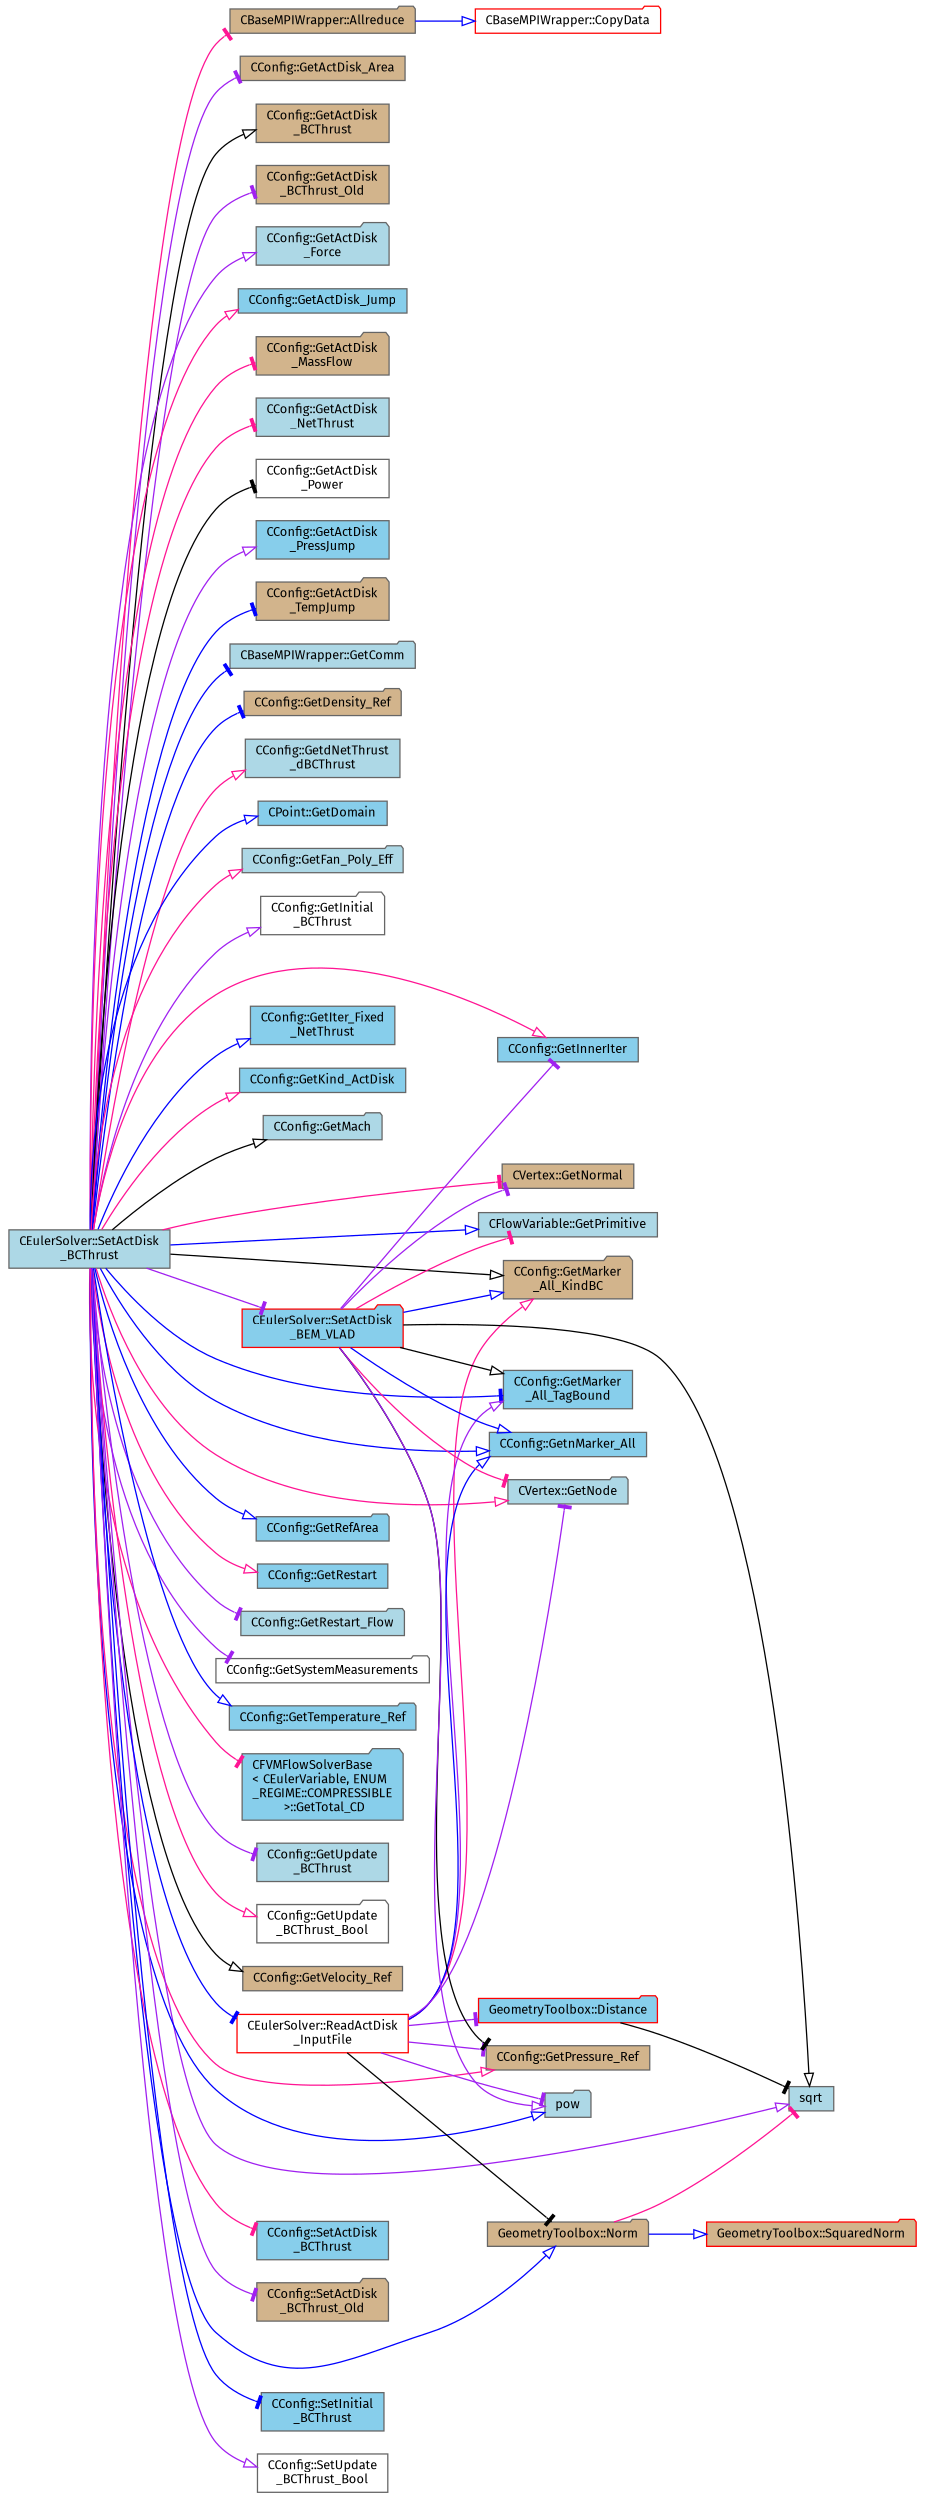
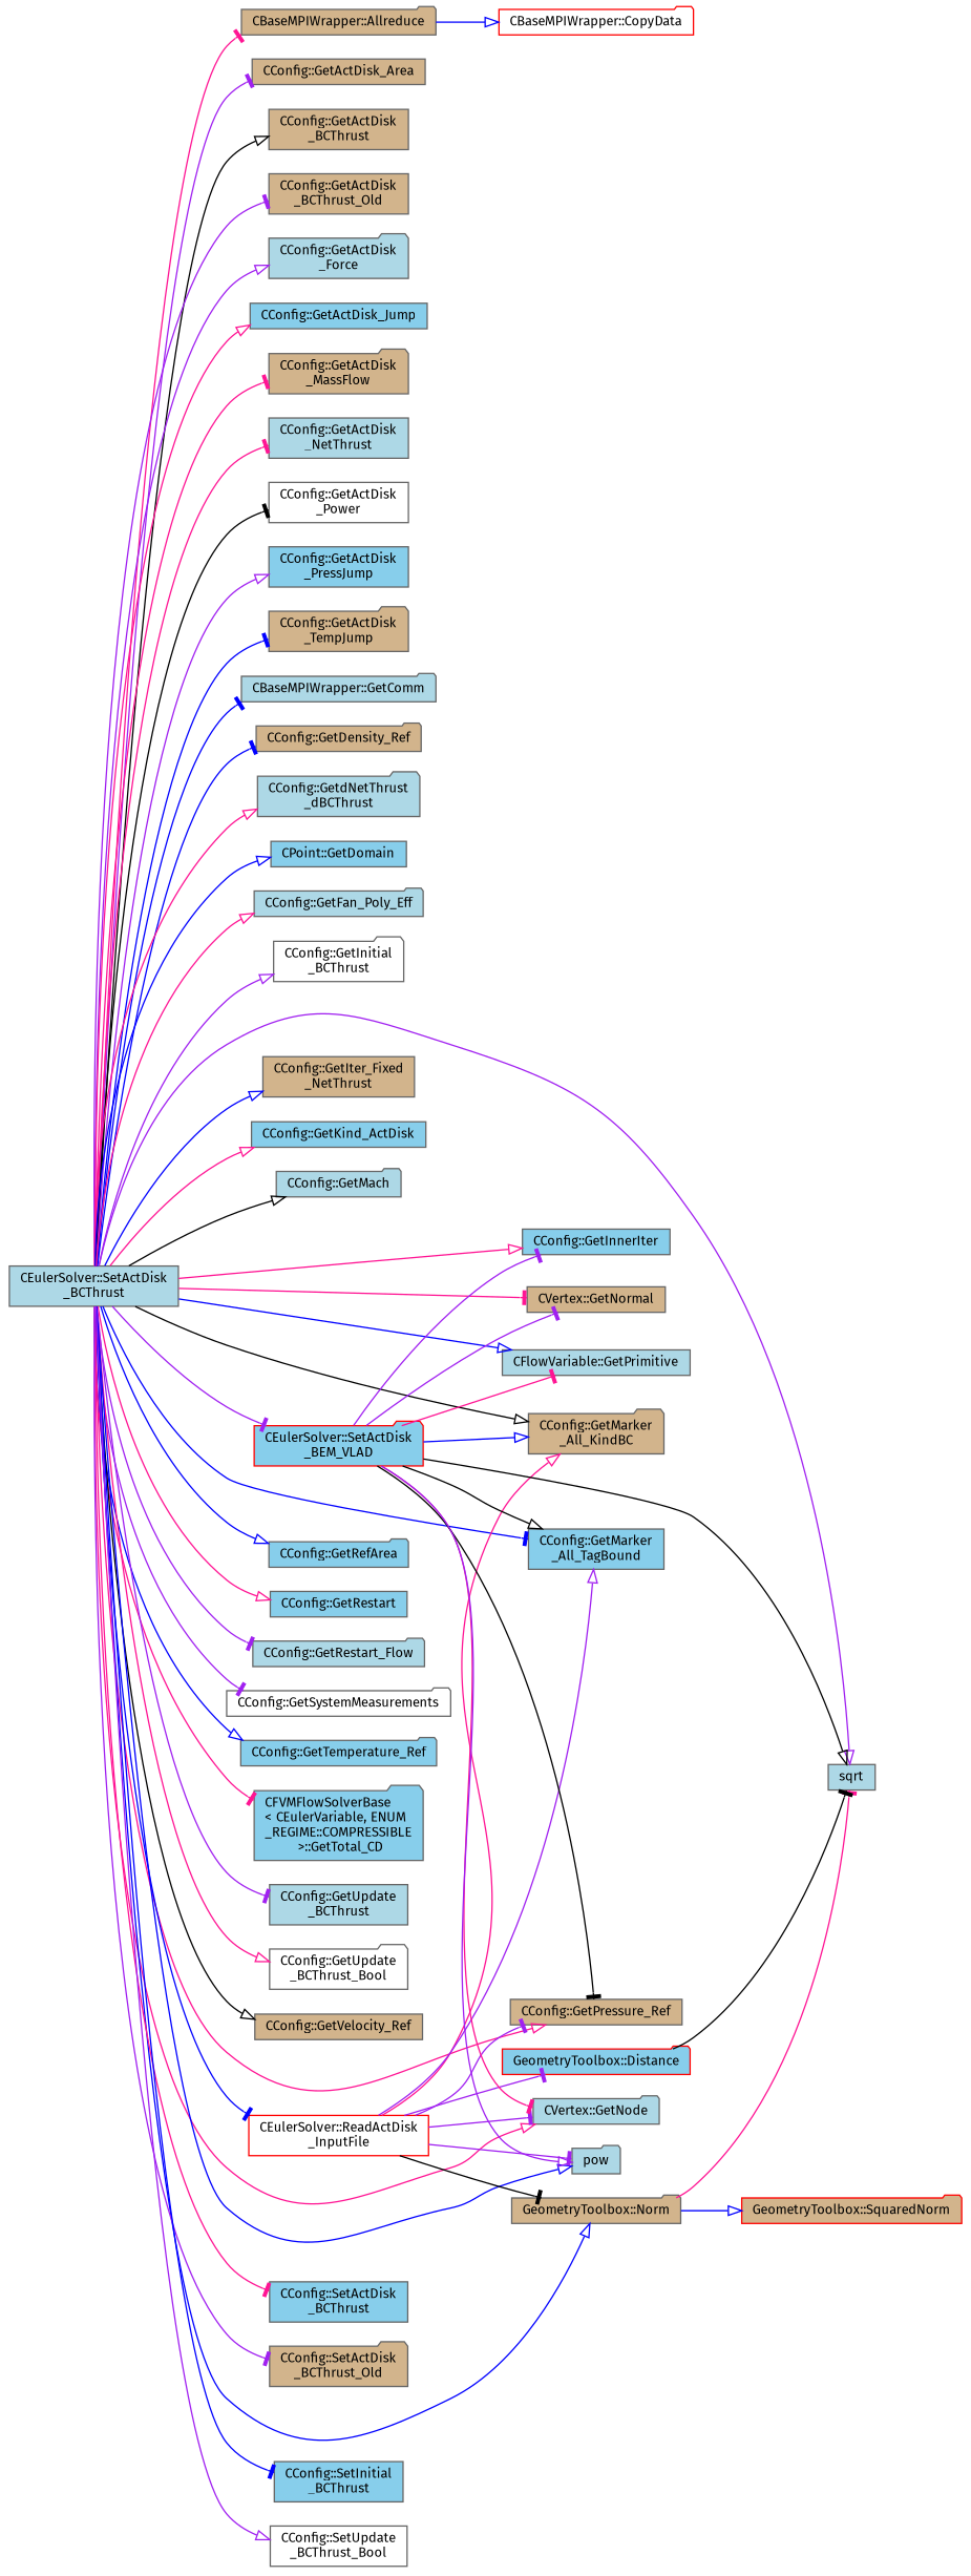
  digraph {
    fontname="Fira Sans"
    rankdir=LR
    node [color=grey40 fillcolor=tan fontname="Fira Sans" fontsize=10 shape=box style=filled]
    edge [arrowhead=onormal color=purple fontname="Fira Sans" fontsize=10 labelfontname=Helvetica labelfontsize=10 style=solid]
    n1 [color=gray40 fillcolor=lightblue fontcolor=black height=0.2 label="CEulerSolver::SetActDisk\l_BCThrust" width=0.4]
    n2 [height=0.2 label="CBaseMPIWrapper::Allreduce" shape=folder width=0.4]
    n3 [height=0.2 label="CConfig::GetActDisk_Area" width=0.4]
    n4 [height=0.2 label="CConfig::GetActDisk\l_BCThrust" width=0.4]
    n5 [height=0.2 label="CConfig::GetActDisk\l_BCThrust_Old" width=0.4]
    n6 [fillcolor=lightblue height=0.2 label="CConfig::GetActDisk\l_Force" shape=folder width=0.4]
    n7 [fillcolor=skyblue height=0.2 label="CConfig::GetActDisk_Jump" width=0.4]
    n8 [height=0.2 label="CConfig::GetActDisk\l_MassFlow" shape=folder width=0.4]
    n9 [fillcolor=lightblue height=0.2 label="CConfig::GetActDisk\l_NetThrust" width=0.4]
    n10 [fillcolor=white height=0.2 label="CConfig::GetActDisk\l_Power" width=0.4]
    n11 [fillcolor=skyblue height=0.2 label="CConfig::GetActDisk\l_PressJump" width=0.4]
    n12 [height=0.2 label="CConfig::GetActDisk\l_TempJump" shape=folder width=0.4]
    n13 [fillcolor=lightblue height=0.2 label="CBaseMPIWrapper::GetComm" shape=folder width=0.4]
    n14 [height=0.2 label="CConfig::GetDensity_Ref" shape=folder width=0.4]
-   n15 [fillcolor=lightblue height=0.2 label="CConfig::GetdNetThrust\l_dBCThrust" width=0.4]
+   n15 [fillcolor=lightblue height=0.2 label="CConfig::GetdNetThrust\l_dBCThrust" shape=folder width=0.4]
    n16 [fillcolor=skyblue height=0.2 label="CPoint::GetDomain" width=0.4]
    n17 [fillcolor=lightblue height=0.2 label="CConfig::GetFan_Poly_Eff" shape=folder width=0.4]
    n18 [fillcolor=white height=0.2 label="CConfig::GetInitial\l_BCThrust" shape=folder width=0.4]
    n19 [fillcolor=skyblue height=0.2 label="CConfig::GetInnerIter" width=0.4]
-   n20 [fillcolor=skyblue height=0.2 label="CConfig::GetIter_Fixed\l_NetThrust" width=0.4]
+   n20 [height=0.2 label="CConfig::GetIter_Fixed\l_NetThrust" width=0.4]
    n21 [fillcolor=skyblue height=0.2 label="CConfig::GetKind_ActDisk" width=0.4]
    n22 [fillcolor=lightblue height=0.2 label="CConfig::GetMach" shape=folder width=0.4]
    n23 [height=0.2 label="CConfig::GetMarker\l_All_KindBC" shape=folder width=0.4]
    n24 [fillcolor=skyblue height=0.2 label="CConfig::GetMarker\l_All_TagBound" width=0.4]
-   n25 [fillcolor=skyblue height=0.2 label="CConfig::GetnMarker_All" width=0.4]
    n26 [fillcolor=lightblue height=0.2 label="CVertex::GetNode" shape=folder width=0.4]
    n27 [height=0.2 label="CVertex::GetNormal" width=0.4]
    n28 [height=0.2 label="CConfig::GetPressure_Ref" width=0.4]
    n29 [fillcolor=lightblue height=0.2 label="CFlowVariable::GetPrimitive" width=0.4]
    n30 [fillcolor=skyblue height=0.2 label="CConfig::GetRefArea" shape=folder width=0.4]
    n31 [fillcolor=skyblue height=0.2 label="CConfig::GetRestart" width=0.4]
    n32 [fillcolor=lightblue height=0.2 label="CConfig::GetRestart_Flow" shape=folder width=0.4]
    n33 [fillcolor=white height=0.2 label="CConfig::GetSystemMeasurements" shape=folder width=0.4]
    n34 [fillcolor=skyblue height=0.2 label="CConfig::GetTemperature_Ref" shape=folder width=0.4]
    n35 [fillcolor=skyblue height=0.2 label="CFVMFlowSolverBase\l\< CEulerVariable, ENUM\l_REGIME::COMPRESSIBLE\l \>::GetTotal_CD" shape=folder width=0.4]
    n36 [fillcolor=lightblue height=0.2 label="CConfig::GetUpdate\l_BCThrust" width=0.4]
    n37 [fillcolor=white height=0.2 label="CConfig::GetUpdate\l_BCThrust_Bool" shape=folder width=0.4]
    n38 [height=0.2 label="CConfig::GetVelocity_Ref" width=0.4]
    n39 [height=0.2 label="GeometryToolbox::Norm" shape=folder width=0.4]
    n40 [fillcolor=lightblue height=0.2 label=sqrt width=0.4]
    n41 [fillcolor=lightblue height=0.2 label=pow shape=folder width=0.4]
    n42 [color=red fillcolor=white height=0.2 label="CEulerSolver::ReadActDisk\l_InputFile" width=0.4]
    n43 [fillcolor=skyblue height=0.2 label="CConfig::SetActDisk\l_BCThrust" width=0.4]
    n44 [height=0.2 label="CConfig::SetActDisk\l_BCThrust_Old" shape=folder width=0.4]
    n45 [color=red fillcolor=skyblue height=0.2 label="CEulerSolver::SetActDisk\l_BEM_VLAD" shape=folder width=0.4]
    n46 [fillcolor=skyblue height=0.2 label="CConfig::SetInitial\l_BCThrust" width=0.4]
    n47 [fillcolor=white height=0.2 label="CConfig::SetUpdate\l_BCThrust_Bool" width=0.4]
    n48 [color=red fillcolor=white height=0.2 label="CBaseMPIWrapper::CopyData" shape=folder width=0.4]
    n49 [color=red height=0.2 label="GeometryToolbox::SquaredNorm" shape=folder width=0.4]
    n50 [color=red fillcolor=skyblue height=0.2 label="GeometryToolbox::Distance" shape=folder width=0.4]
    n1 -> n2 [arrowhead=tee color=deeppink]
    n1 -> n3 [arrowhead=tee]
    n1 -> n4 [color=black]
    n1 -> n5 [arrowhead=tee]
    n1 -> n6
    n1 -> n7 [color=deeppink]
    n1 -> n8 [arrowhead=tee color=deeppink]
    n1 -> n9 [arrowhead=tee color=deeppink]
    n1 -> n10 [arrowhead=tee color=black]
    n1 -> n11
    n1 -> n12 [arrowhead=tee color=blue]
    n1 -> n13 [arrowhead=tee color=blue]
    n1 -> n14 [arrowhead=tee color=blue]
    n1 -> n15 [color=deeppink]
    n1 -> n16 [color=blue]
    n1 -> n17 [color=deeppink]
    n1 -> n18
    n1 -> n19 [color=deeppink]
    n1 -> n20 [color=blue]
    n1 -> n21 [color=deeppink]
    n1 -> n22 [color=black]
    n1 -> n23 [color=black]
    n1 -> n24 [arrowhead=tee color=blue]
-   n1 -> n25 [color=blue]
    n1 -> n26 [color=deeppink]
    n1 -> n27 [arrowhead=tee color=deeppink]
    n1 -> n28 [color=deeppink]
    n1 -> n29 [color=blue]
    n1 -> n30 [color=blue]
    n1 -> n31 [color=deeppink]
    n1 -> n32 [arrowhead=tee]
    n1 -> n33 [arrowhead=tee]
    n1 -> n34 [color=blue]
    n1 -> n35 [arrowhead=tee color=deeppink]
    n1 -> n36 [arrowhead=tee]
    n1 -> n37 [color=deeppink]
    n1 -> n38 [color=black]
    n1 -> n39 [color=blue]
    n1 -> n40
    n1 -> n41 [color=blue]
    n1 -> n42 [arrowhead=tee color=blue]
    n1 -> n43 [arrowhead=tee color=deeppink]
    n1 -> n44 [arrowhead=tee]
    n1 -> n45 [arrowhead=tee]
    n1 -> n46 [arrowhead=tee color=blue]
    n1 -> n47
    n2 -> n48 [color=blue]
    n39 -> n40 [arrowhead=tee color=deeppink]
    n39 -> n49 [color=blue]
    n42 -> n23 [color=deeppink]
    n42 -> n24
-   n42 -> n25 [color=blue]
    n42 -> n26 [arrowhead=tee]
    n42 -> n28 [arrowhead=tee]
    n42 -> n39 [arrowhead=tee color=black]
    n42 -> n41 [arrowhead=tee]
    n42 -> n50 [arrowhead=tee]
    n45 -> n19 [arrowhead=tee]
    n45 -> n23 [color=blue]
    n45 -> n24 [color=black]
-   n45 -> n25 [color=blue]
    n45 -> n26 [arrowhead=tee color=deeppink]
    n45 -> n27 [arrowhead=tee]
    n45 -> n28 [arrowhead=tee color=black]
    n45 -> n29 [arrowhead=tee color=deeppink]
    n45 -> n40 [color=black]
    n45 -> n41
    n50 -> n40 [arrowhead=tee color=black]
  }
